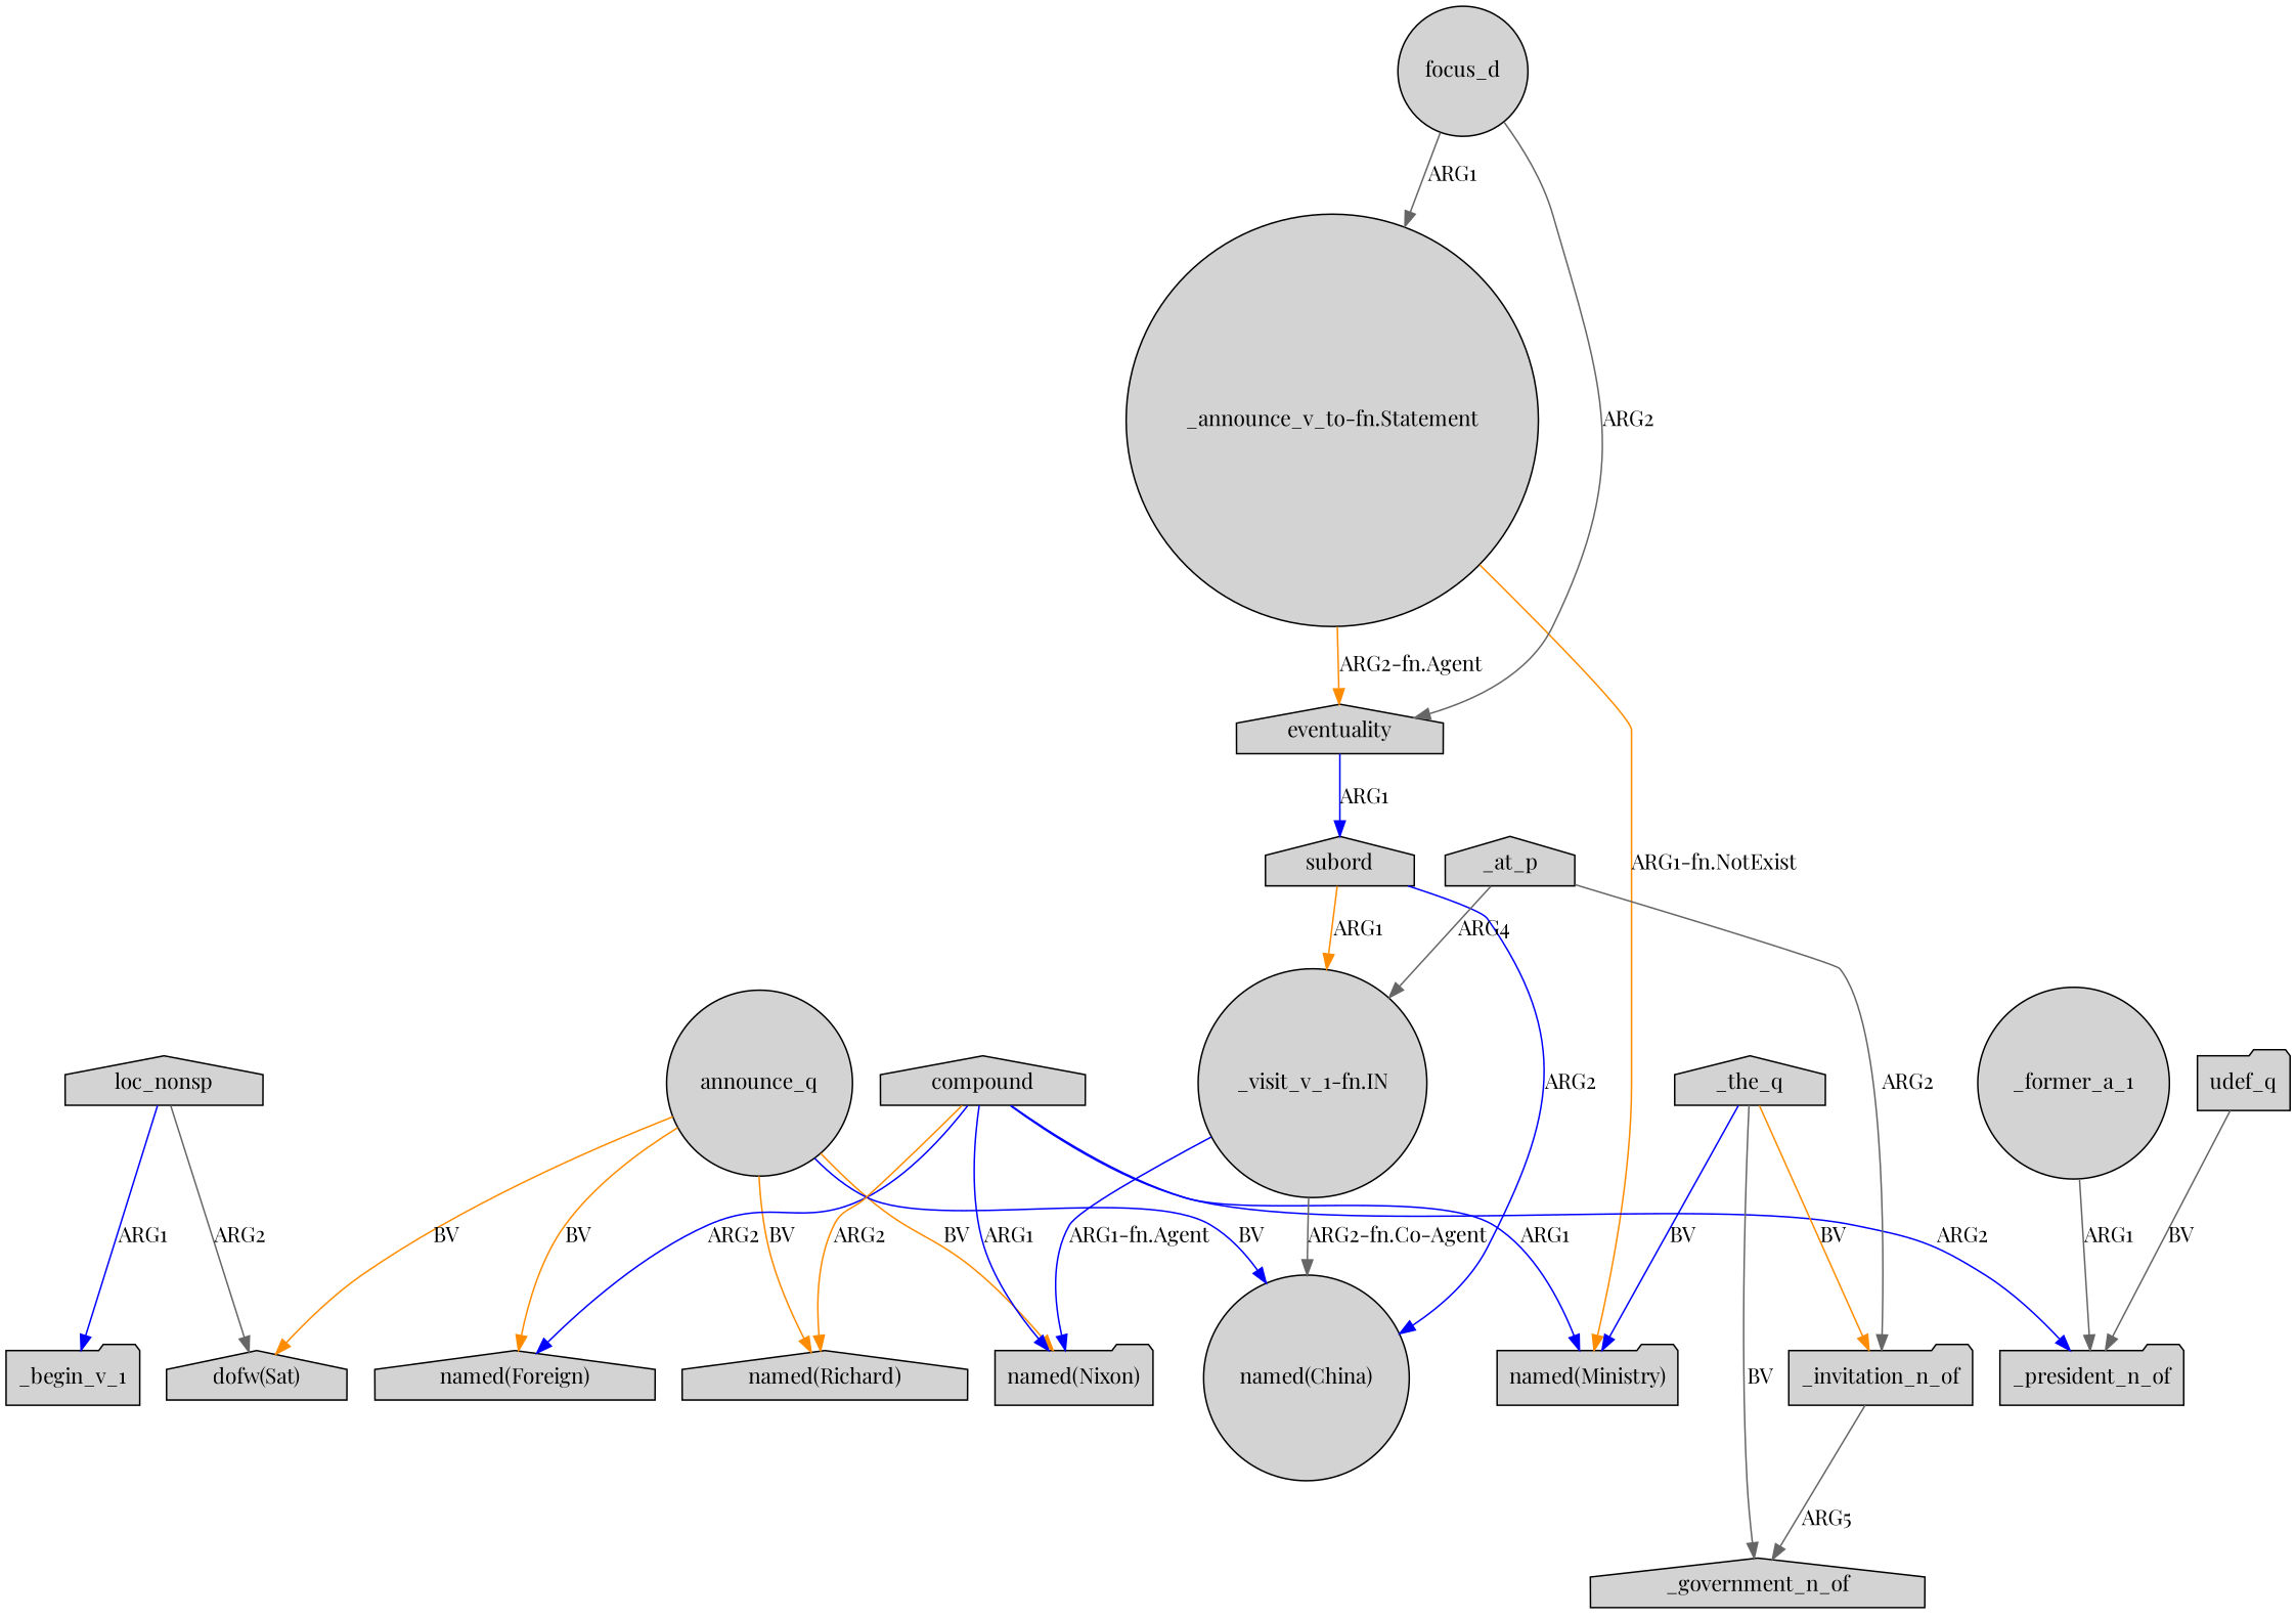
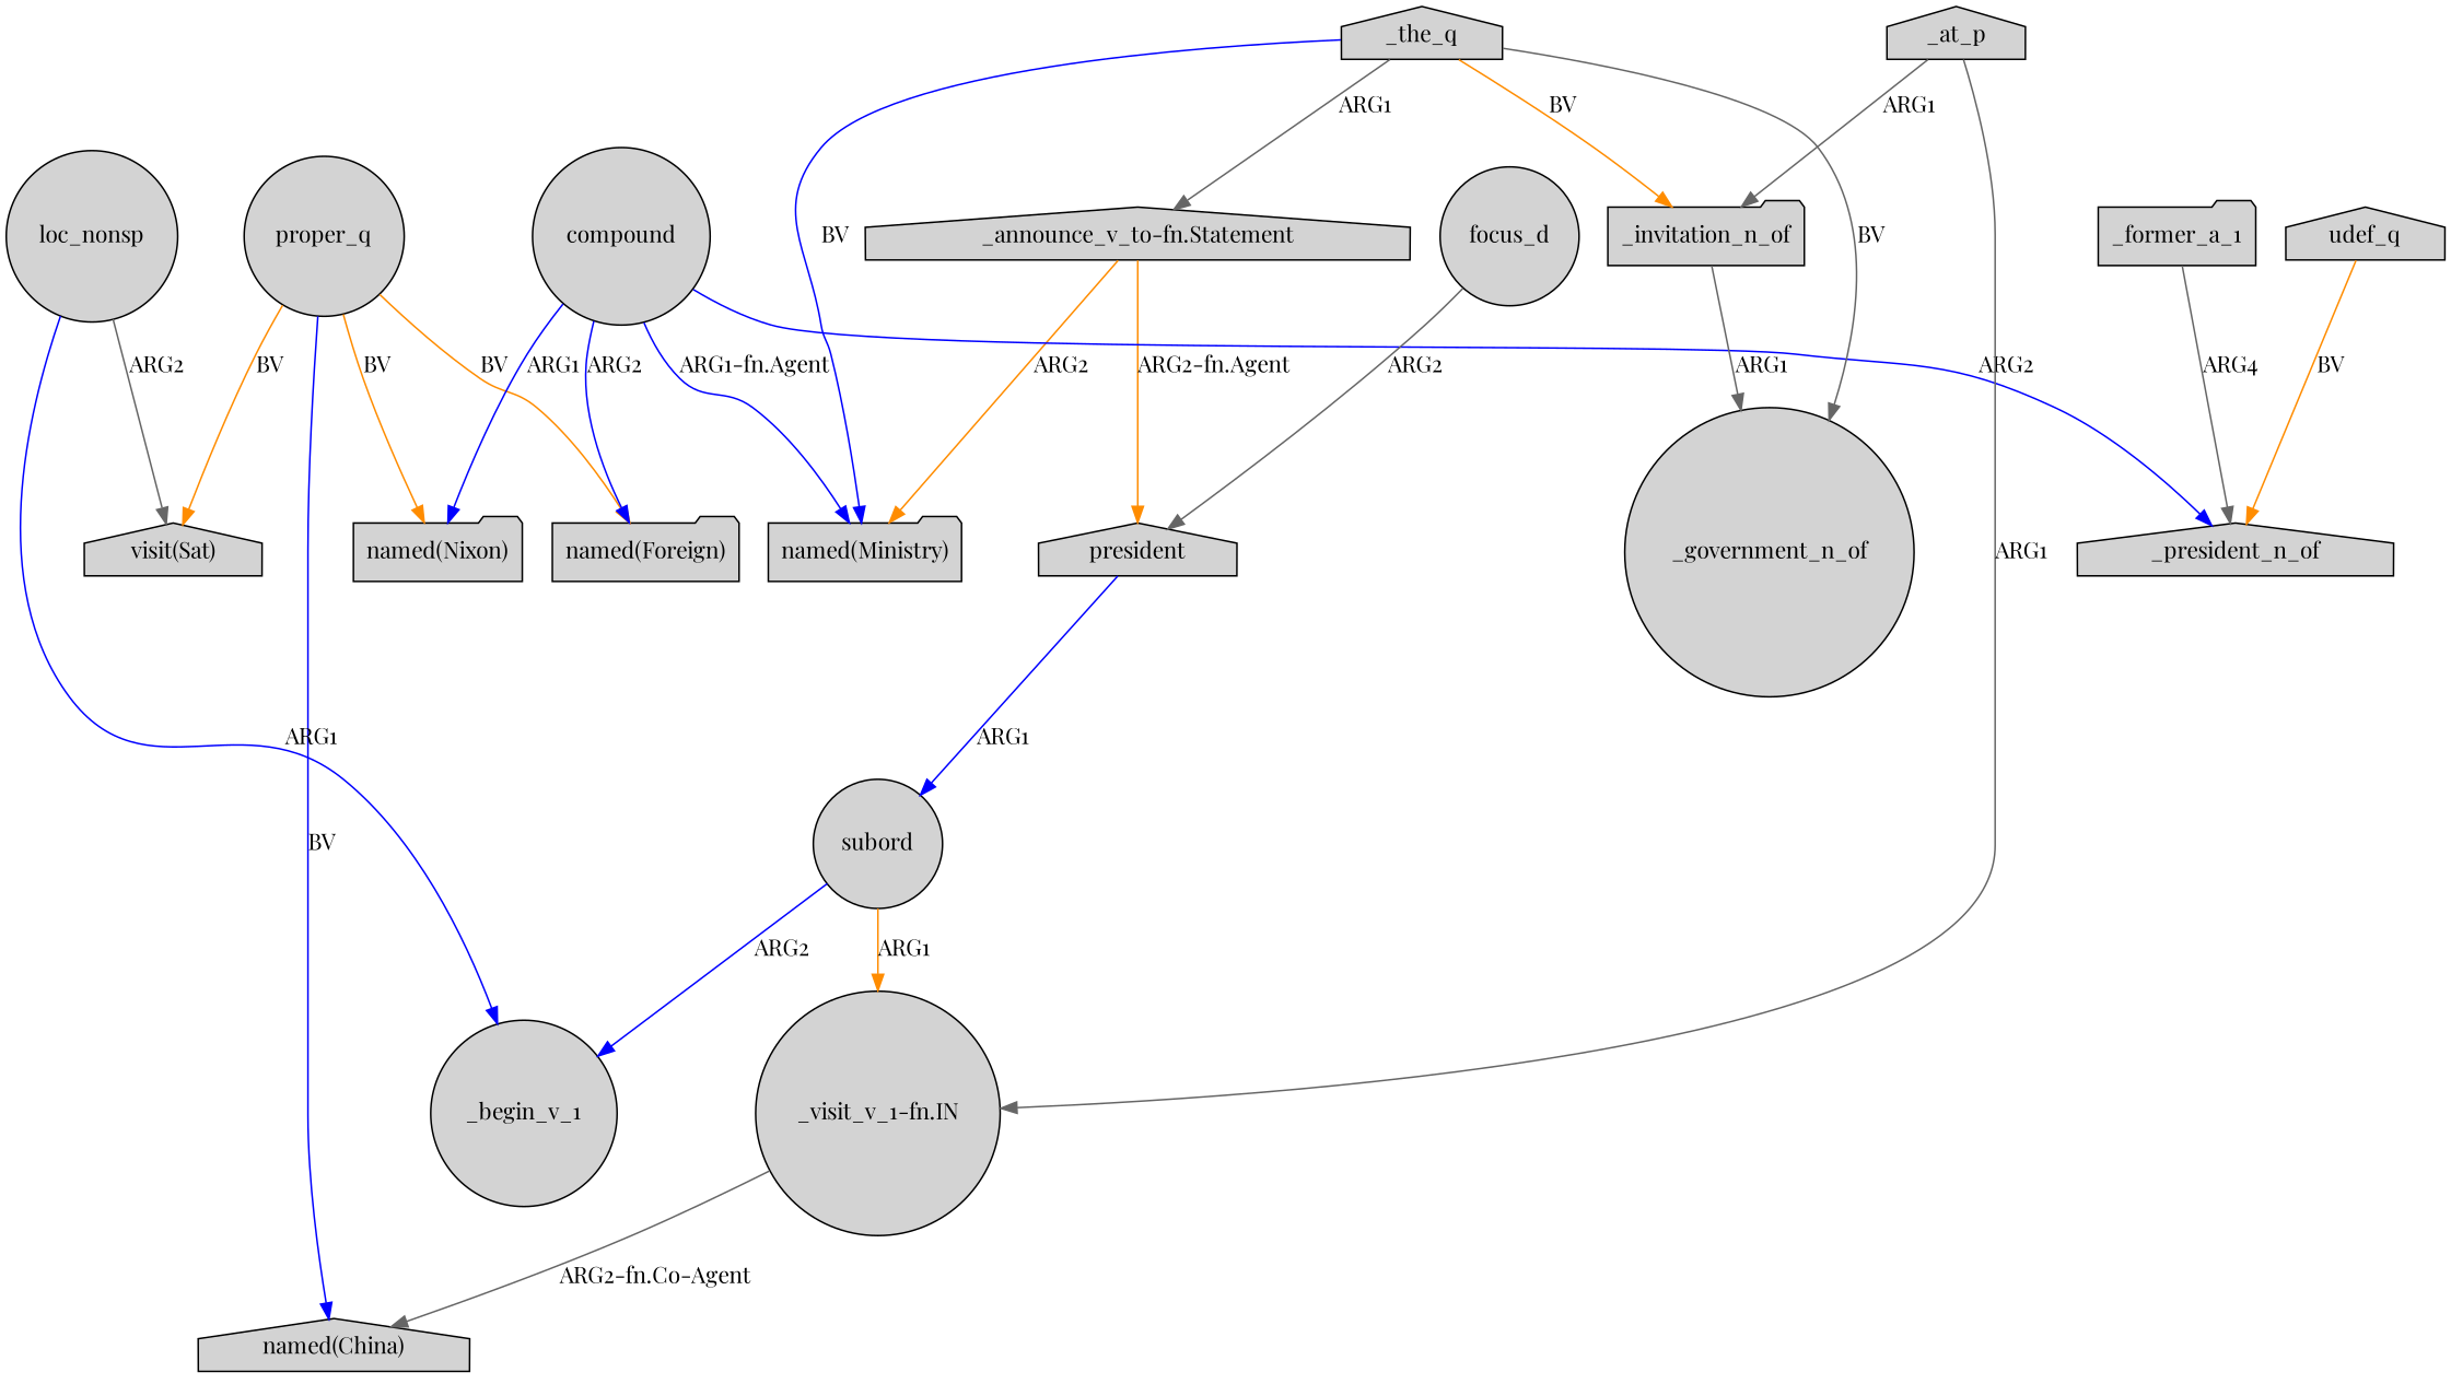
  digraph {
    fontname="Playfair Display"
    node [fontname="Playfair Display" shape=folder style=filled]
    edge [color=darkorange fontname="Playfair Display"]
-   "_announce_v_to-fn.Statement" [shape=circle]
+   "_announce_v_to-fn.Statement" [shape=house]
    "named(Ministry)"
-   eventuality [shape=house]
-   subord [shape=house]
-   proper_q [shape=circle label=announce_q]
+   eventuality [shape=house label=president]
+   subord [shape=circle]
+   proper_q [shape=circle]
    "named(Nixon)"
-   "named(Foreign)" [shape=house]
-   "named(Richard)" [shape=house]
-   "dofw(Sat)" [shape=house]
-   "named(China)" [shape=circle]
-   _former_a_1 [shape=circle]
-   _president_n_of
-   compound [shape=house]
+   "named(Foreign)"
+   "dofw(Sat)" [shape=house label="visit(Sat)"]
+   "named(China)" [shape=house]
+   _former_a_1
+   _president_n_of [shape=house]
+   compound [shape=circle]
    _at_p [shape=house]
    _invitation_n_of
    "_visit_v_1-fn.IN" [shape=circle]
-   _government_n_of [shape=house]
+   _government_n_of [shape=circle]
    focus_d [shape=circle]
-   loc_nonsp [shape=house]
-   _begin_v_1
+   loc_nonsp [shape=circle]
+   _begin_v_1 [shape=circle]
    _the_q [shape=house]
-   udef_q
-   "_announce_v_to-fn.Statement" -> "named(Ministry)" [label="ARG1-fn.NotExist"]
+   udef_q [shape=house]
+   "_announce_v_to-fn.Statement" -> "named(Ministry)" [label=ARG2]
    "_announce_v_to-fn.Statement" -> eventuality [label="ARG2-fn.Agent"]
    eventuality -> subord [color=blue label=ARG1]
    subord -> "_visit_v_1-fn.IN" [label=ARG1]
-   subord -> "named(China)" [color=blue label=ARG2]
+   subord -> _begin_v_1 [color=blue label=ARG2]
    proper_q -> "named(Nixon)" [label=BV]
    proper_q -> "named(Foreign)" [label=BV]
-   proper_q -> "named(Richard)" [label=BV]
    proper_q -> "dofw(Sat)" [label=BV]
    proper_q -> "named(China)" [color=blue label=BV]
-   _former_a_1 -> _president_n_of [color=gray40 label=ARG1]
-   compound -> "named(Ministry)" [color=blue label=ARG1]
+   _former_a_1 -> _president_n_of [color=gray40 label=ARG4]
+   compound -> "named(Ministry)" [color=blue label="ARG1-fn.Agent"]
    compound -> "named(Nixon)" [color=blue label=ARG1]
    compound -> "named(Foreign)" [color=blue label=ARG2]
-   compound -> "named(Richard)" [label=ARG2]
    compound -> _president_n_of [color=blue label=ARG2]
-   _at_p -> _invitation_n_of [color=gray40 label=ARG2]
-   _at_p -> "_visit_v_1-fn.IN" [color=gray40 label=ARG4]
-   _invitation_n_of -> _government_n_of [color=gray40 label=ARG5]
-   "_visit_v_1-fn.IN" -> "named(Nixon)" [color=blue label="ARG1-fn.Agent"]
+   _at_p -> _invitation_n_of [color=gray40 label=ARG1]
+   _at_p -> "_visit_v_1-fn.IN" [color=gray40 label=ARG1]
+   _invitation_n_of -> _government_n_of [color=gray40 label=ARG1]
    "_visit_v_1-fn.IN" -> "named(China)" [color=gray40 label="ARG2-fn.Co-Agent"]
-   focus_d -> "_announce_v_to-fn.Statement" [color=gray40 label=ARG1]
+   _the_q -> "_announce_v_to-fn.Statement" [color=gray40 label=ARG1]
    focus_d -> eventuality [color=gray40 label=ARG2]
    loc_nonsp -> "dofw(Sat)" [color=gray40 label=ARG2]
    loc_nonsp -> _begin_v_1 [color=blue label=ARG1]
    _the_q -> "named(Ministry)" [color=blue label=BV]
    _the_q -> _invitation_n_of [label=BV]
    _the_q -> _government_n_of [color=gray40 label=BV]
-   udef_q -> _president_n_of [color=gray40 label=BV]
+   udef_q -> _president_n_of [label=BV]
  }
